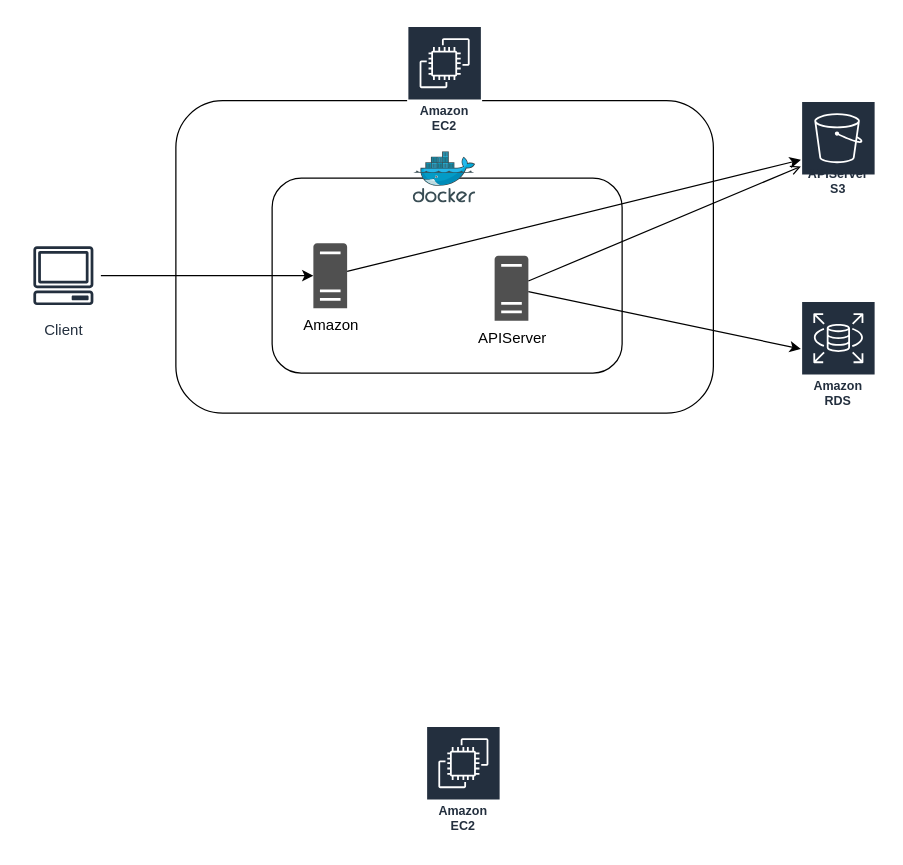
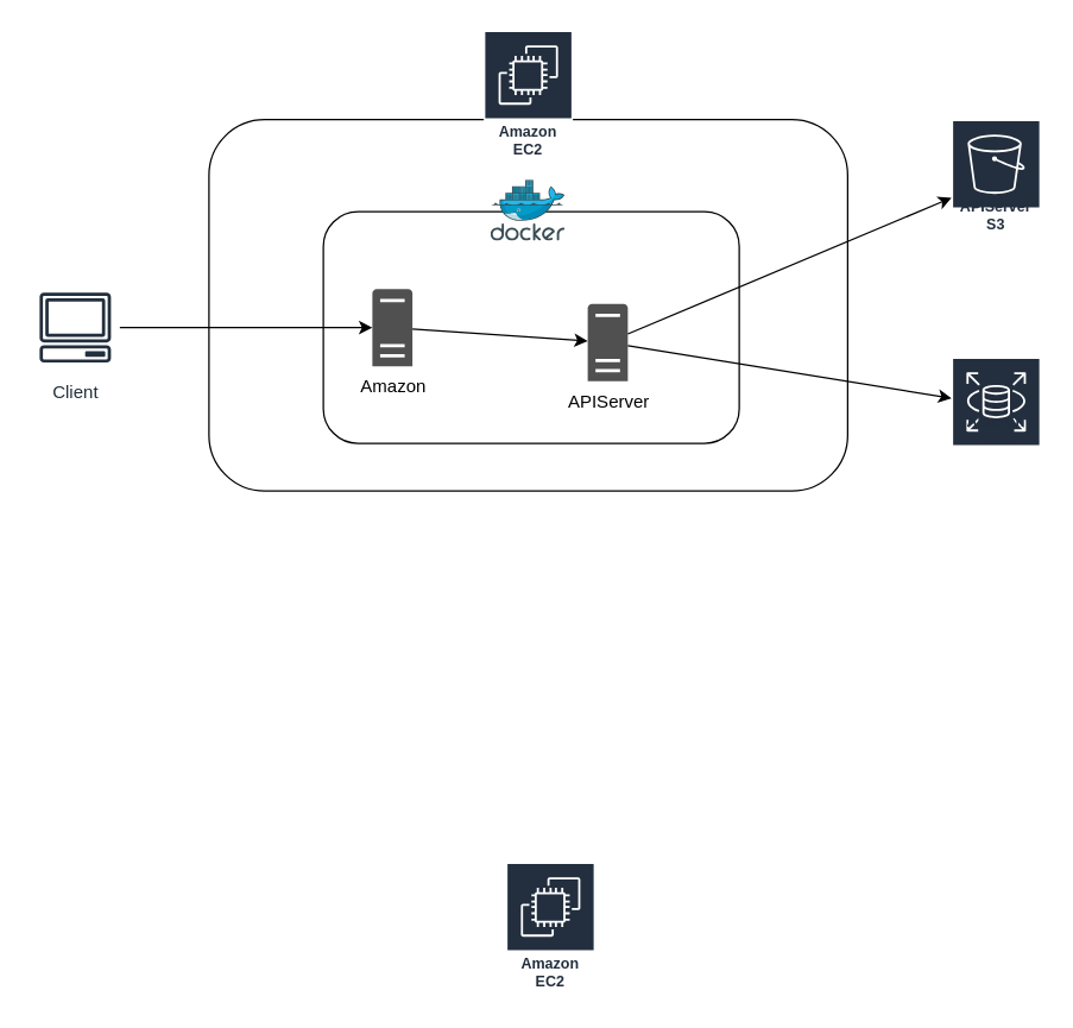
  <mxCell id="0" />
  <mxCell id="1" parent="0" />
  <mxCell id="2" value="" style="rounded=1;whiteSpace=wrap;html=1;" vertex="1" parent="1"><mxGeometry x="140" y="80" width="430" height="250" as="geometry" /></mxCell>
  <mxCell id="3" value="" style="rounded=1;whiteSpace=wrap;html=1;" vertex="1" parent="1"><mxGeometry x="217" y="142" width="280" height="156" as="geometry" /></mxCell>
  <mxCell id="4" value="APIServer S3" style="sketch=0;outlineConnect=0;fontColor=#232F3E;gradientColor=none;strokeColor=#ffffff;fillColor=#232F3E;dashed=0;verticalLabelPosition=middle;verticalAlign=bottom;align=center;html=1;whiteSpace=wrap;fontSize=10;fontStyle=1;spacing=3;shape=mxgraph.aws4.productIcon;prIcon=mxgraph.aws4.s3;" vertex="1" parent="1"><mxGeometry x="640" y="80" width="60" height="80" as="geometry" /></mxCell>
  <mxCell id="5" value="Client" style="sketch=0;outlineConnect=0;fontColor=#232F3E;gradientColor=none;strokeColor=#232F3E;fillColor=#ffffff;dashed=0;verticalLabelPosition=bottom;verticalAlign=top;align=center;html=1;fontSize=12;fontStyle=0;aspect=fixed;shape=mxgraph.aws4.resourceIcon;resIcon=mxgraph.aws4.client;" vertex="1" parent="1"><mxGeometry x="20" y="190" width="60" height="60" as="geometry" /></mxCell>
  <mxCell id="6" value="Amazon EC2" style="sketch=0;outlineConnect=0;fontColor=#232F3E;gradientColor=none;strokeColor=#ffffff;fillColor=#232F3E;dashed=0;verticalLabelPosition=middle;verticalAlign=bottom;align=center;html=1;whiteSpace=wrap;fontSize=10;fontStyle=1;spacing=3;shape=mxgraph.aws4.productIcon;prIcon=mxgraph.aws4.ec2;" vertex="1" parent="1"><mxGeometry x="340" y="580" width="60" height="90" as="geometry" /></mxCell>
  <mxCell id="7" value="Amazon EC2" style="sketch=0;outlineConnect=0;fontColor=#232F3E;gradientColor=none;strokeColor=#ffffff;fillColor=#232F3E;dashed=0;verticalLabelPosition=middle;verticalAlign=bottom;align=center;html=1;whiteSpace=wrap;fontSize=10;fontStyle=1;spacing=3;shape=mxgraph.aws4.productIcon;prIcon=mxgraph.aws4.ec2;" vertex="1" parent="1"><mxGeometry x="325" y="20" width="60" height="90" as="geometry" /></mxCell>
- <mxCell id="8" value="Amazon RDS" style="sketch=0;outlineConnect=0;fontColor=#232F3E;gradientColor=none;strokeColor=#ffffff;fillColor=#232F3E;dashed=0;verticalLabelPosition=middle;verticalAlign=bottom;align=center;html=1;whiteSpace=wrap;fontSize=10;fontStyle=1;spacing=3;shape=mxgraph.aws4.productIcon;prIcon=mxgraph.aws4.rds;" vertex="1" parent="1"><mxGeometry x="640" y="240" width="60" height="90" as="geometry" /></mxCell>
+ <mxCell id="8" value="Amazon RDS" style="sketch=0;outlineConnect=0;fontColor=#232F3E;gradientColor=none;strokeColor=#ffffff;fillColor=#232F3E;dashed=0;verticalLabelPosition=middle;verticalAlign=bottom;align=center;html=1;whiteSpace=wrap;fontSize=10;fontStyle=1;spacing=3;shape=mxgraph.aws4.productIcon;prIcon=mxgraph.aws4.rds;" vertex="1" parent="1"><mxGeometry x="640" y="240" width="60" height="65" as="geometry" /></mxCell>
  <mxCell id="9" value="" style="sketch=0;aspect=fixed;html=1;points=[];align=center;image;fontSize=12;image=img/lib/mscae/Docker.svg;" vertex="1" parent="1"><mxGeometry x="330" y="121" width="50" height="41" as="geometry" /></mxCell>
  <mxCell id="10" value="Amazon" style="sketch=0;pointerEvents=1;shadow=0;dashed=0;html=1;strokeColor=none;fillColor=#505050;labelPosition=center;verticalLabelPosition=bottom;verticalAlign=top;outlineConnect=0;align=center;shape=mxgraph.office.servers.server_generic;" vertex="1" parent="1"><mxGeometry x="250" y="194" width="27" height="52" as="geometry" /></mxCell>
  <mxCell id="11" value="APIServer" style="sketch=0;pointerEvents=1;shadow=0;dashed=0;html=1;strokeColor=none;fillColor=#505050;labelPosition=center;verticalLabelPosition=bottom;verticalAlign=top;outlineConnect=0;align=center;shape=mxgraph.office.servers.server_generic;" vertex="1" parent="1"><mxGeometry x="395" y="204" width="27" height="52" as="geometry" /></mxCell>
  <mxCell id="12" value="" style="endArrow=classic;html=1;rounded=0;" edge="1" parent="1" source="5" target="10"><mxGeometry width="50" height="50" relative="1" as="geometry"><mxPoint x="227" y="230" as="sourcePoint" /><mxPoint x="277" y="180" as="targetPoint" /></mxGeometry></mxCell>
- <mxCell id="13" value="" style="endArrow=classic;html=1;rounded=0;" edge="1" parent="1" source="10" target="4"><mxGeometry width="50" height="50" relative="1" as="geometry"><mxPoint x="90" y="230" as="sourcePoint" /><mxPoint x="260" y="230" as="targetPoint" /></mxGeometry></mxCell>
- <mxCell id="14" value="" style="endArrow=open;html=1;rounded=0;" edge="1" parent="1" source="11" target="4"><mxGeometry width="50" height="50" relative="1" as="geometry"><mxPoint x="287" y="230" as="sourcePoint" /><mxPoint x="450" y="230" as="targetPoint" /></mxGeometry></mxCell>
+ <mxCell id="13" value="" style="endArrow=classic;html=1;rounded=0;" edge="1" parent="1" source="10" target="11"><mxGeometry width="50" height="50" relative="1" as="geometry"><mxPoint x="90" y="230" as="sourcePoint" /><mxPoint x="260" y="230" as="targetPoint" /></mxGeometry></mxCell>
+ <mxCell id="14" value="" style="endArrow=classic;html=1;rounded=0;" edge="1" parent="1" source="11" target="4"><mxGeometry width="50" height="50" relative="1" as="geometry"><mxPoint x="287" y="230" as="sourcePoint" /><mxPoint x="450" y="230" as="targetPoint" /></mxGeometry></mxCell>
  <mxCell id="15" value="" style="endArrow=classic;html=1;rounded=0;" edge="1" parent="1" source="11" target="8"><mxGeometry width="50" height="50" relative="1" as="geometry"><mxPoint x="297" y="240" as="sourcePoint" /><mxPoint x="650" y="138.616" as="targetPoint" /></mxGeometry></mxCell>
